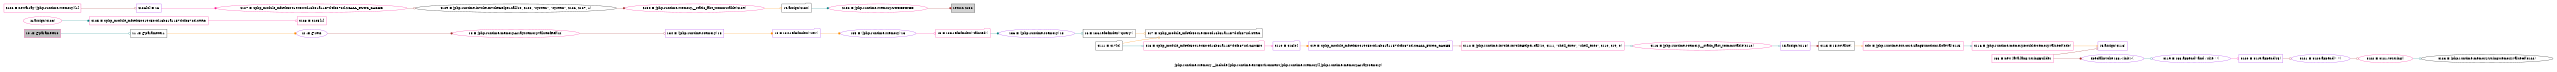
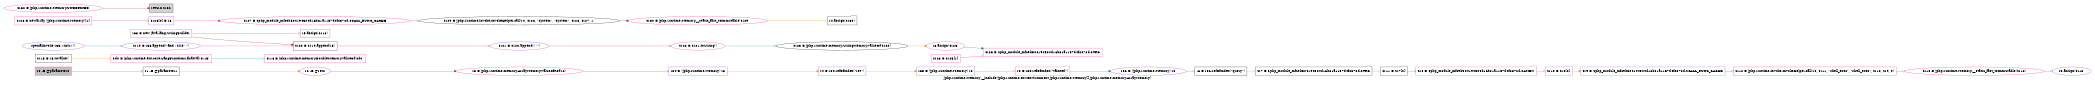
  digraph {
    label="jphp.runtime.Memory __include(jphp.runtime.env.Environment,jphp.runtime.Memory[],jphp.runtime.memory.ArrayMemory)"
    rankdir=LR
    node [color=deeppink shape=box]
    edge [arrowhead=odot color=brown]
    n1 [fillcolor=gray label="r0 := @parameter0" style=filled]
    n2 [color=black label="r1 := @parameter1"]
    n3 [color=purple label="r2 := @ret2" shape=ellipse]
    n4 [label="r3 = jphp.runtime.memory.ArrayMemory.valueOfRef(r2)" shape=ellipse]
    n5 [color=purple label="r34 = (jphp.runtime.Memory) r3"]
    n6 [color=purple label="r4 = r34.refOfIndex(\"ret\")" shape=folder]
-   n7 [color=purple label="r35 = (jphp.runtime.Memory) r3" shape=ellipse]
+   n7 [color=purple label="r35 = (jphp.runtime.Memory) r3" shape=folder]
    n8 [label="r5 = r35.refOfIndex(\"tainted\")" shape=folder]
    n9 [color=purple label="r36 = (jphp.runtime.Memory) r3" shape=ellipse]
    n10 [color=black label="r6 = r36.refOfIndex(\"query\")"]
    n11 [color=black label="$r7 = $php_module_mfc9b504194504d16b81a1157d4f2372d.$TRC" shape=folder]
    n12 [color=black label="$r11 = $r7[0]" shape=folder]
    n13 [label="$r8 = $php_module_mfc9b504194504d16b81a1157d4f2372d.$AMEM" shape=folder]
    n14 [color=purple label="$r10 = $r8[0]" shape=folder]
    n15 [color=purple label="$r9 = $php_module_mfc9b504194504d16b81a1157d4f2372d.$CALL_FUNC_CACHE" shape=folder]
    n16 [label="$r12 = jphp.runtime.invoke.InvokeHelper.call(r0, $r11, \"shell_exec\", \"shell_exec\", $r10, $r9, 0)"]
    n17 [label="$r13 = jphp.runtime.Memory.__static_fast_toImmutable($r12)" shape=ellipse]
-   n18 [color=purple label="r5.assign($r13)"]
+   n18 [color=purple label="r5.assign($r13)" shape=ellipse]
    n19 [color=black label="$r15 = r5.toValue()"]
    n20 [label="$d0 = jphp.runtime.ext.core.LangFunctions.floatval($r15)"]
    n21 [label="$r16 = jphp.runtime.memory.DoubleMemory.valueOf($d0)"]
    n22 [color=purple label="r5.assign($r16)"]
    n23 [label="r33 = new java.lang.StringBuilder"]
    n24 [color=purple label="specialinvoke r33.<init>()" shape=ellipse]
    n25 [color=purple label="$r19 = r33.append(\"find / size \' \")" shape=ellipse]
-   n26 [color=purple label="$r20 = $r19.append(r5)"]
+   n26 [color=black label="$r20 = $r19.append(r5)"]
    n27 [color=purple label="$r21 = $r20.append(\" \'\")" shape=ellipse]
    n28 [label="$r22 = $r21.toString()" shape=ellipse]
    n29 [color=black label="$r23 = jphp.runtime.memory.StringMemory.valueOf($r22)" shape=ellipse]
    n30 [label="r6.assign($r23)" shape=ellipse]
    n31 [label="$r25 = $php_module_mfc9b504194504d16b81a1157d4f2372d.$TRC"]
    n32 [label="$r28 = $r25[1]"]
    n33 [label="$r26 = newarray (jphp.runtime.Memory)[1]"]
    n34 [color=purple label="$r26[0] = r6"]
    n35 [label="$r27 = $php_module_mfc9b504194504d16b81a1157d4f2372d.$CALL_FUNC_CACHE" shape=ellipse]
    n36 [color=black label="$r29 = jphp.runtime.invoke.InvokeHelper.call(r0, $r28, \"system\", \"system\", $r26, $r27, 1)" shape=ellipse]
    n37 [label="$r30 = jphp.runtime.Memory.__static_fast_toImmutable($r29)" shape=ellipse]
    n38 [color=black label="r4.assign($r30)" shape=folder]
    n39 [label="$r32 = jphp.runtime.Memory.UNDEFINED" shape=ellipse]
    n40 [color=black fillcolor=lightgray label="return $r32" style=filled]
    n1 -> n2 [color=teal]
    n2 -> n3 [arrowhead=dot color=darkorange]
    n3 -> n4 [arrowhead=dot]
    n4 -> n5
    n5 -> n6 [arrowhead=dot color=darkorange]
    n6 -> n7 [arrowhead=dot color=darkorange]
    n7 -> n8 [color=deeppink]
    n8 -> n9 [arrowhead=dot color=teal]
    n9 -> n10 [color=teal]
    n10 -> n11 [color=darkorange]
-   n12 -> n11 [color=darkorange]
+   n11 -> n12 [color=darkorange]
    n12 -> n13 [color=teal]
    n13 -> n14 [color=deeppink]
    n14 -> n15 [arrowhead=dot color=darkorange]
    n15 -> n16
    n16 -> n17 [color=teal]
    n17 -> n18 [color=teal]
-   n18 -> n19 [arrowhead=dot]
    n19 -> n20 [color=darkorange]
    n20 -> n21 [color=teal]
-   n21 -> n22 [color=darkorange]
    n23 -> n22
-   n23 -> n24 [arrowhead=dot]
+   n23 -> n26 [arrowhead=dot]
    n24 -> n25 [color=teal]
    n25 -> n26 [color=deeppink]
    n26 -> n27
    n27 -> n28
    n28 -> n29 [color=teal]
+   n29 -> n30 [arrowhead=dot color=darkorange]
    n30 -> n31 [arrowhead=dot color=teal]
-   n31 -> n32 [color=deeppink]
+   n32 -> n31 [color=deeppink]
    n33 -> n34
    n34 -> n35 [arrowhead=dot color=deeppink]
    n35 -> n36
    n36 -> n37 [arrowhead=dot]
    n37 -> n38 [color=darkorange]
-   n38 -> n39 [arrowhead=dot color=teal]
    n39 -> n40 [arrowhead=dot]
  }
